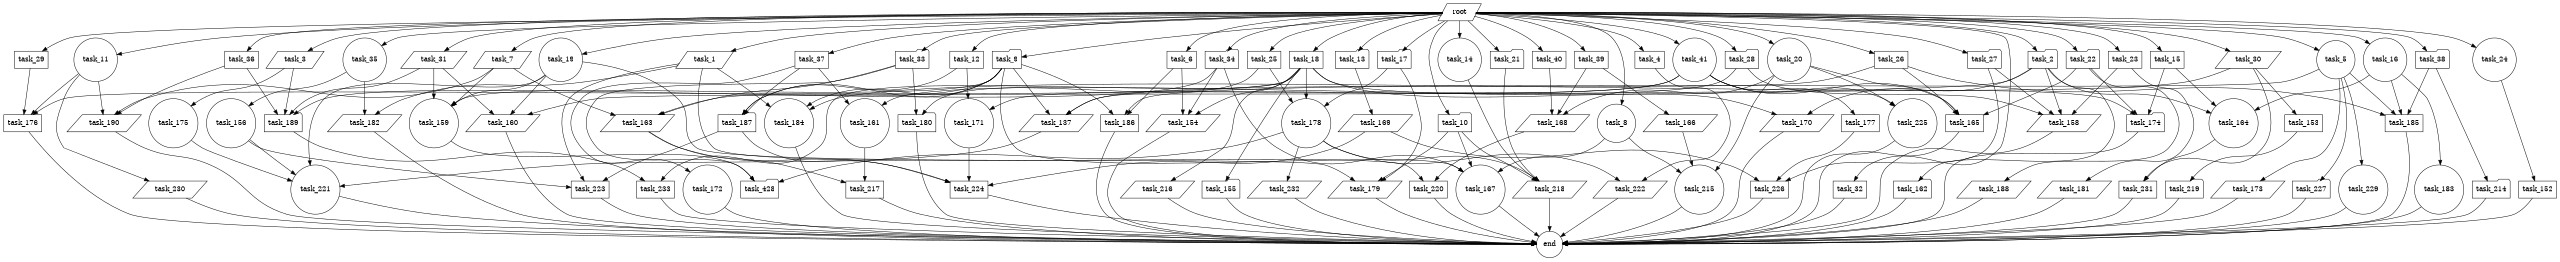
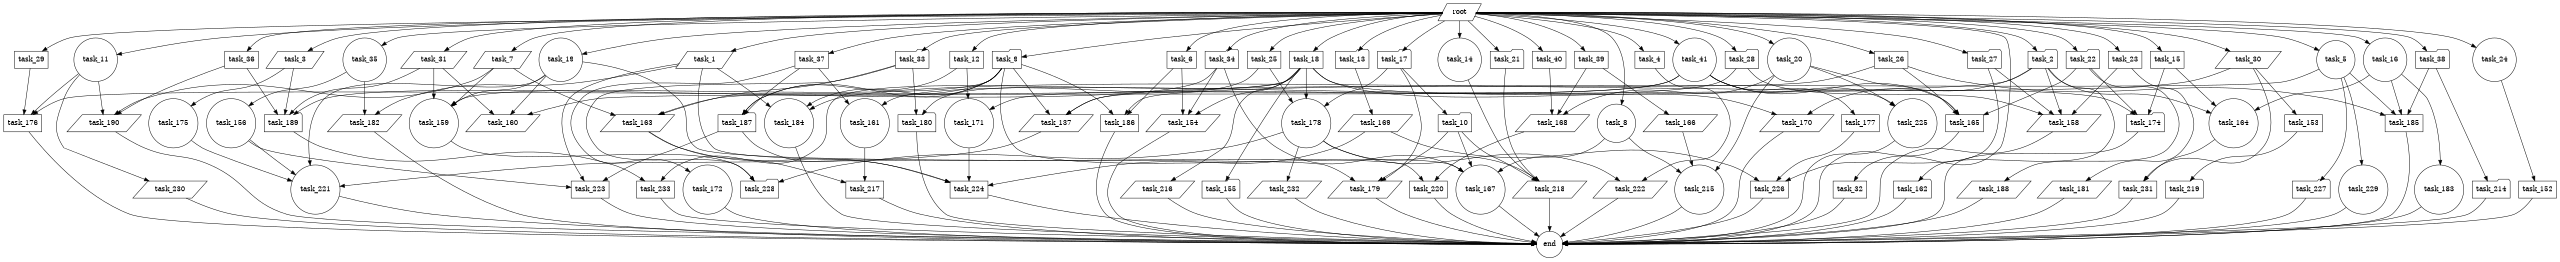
  digraph {
    node [shape=box]
    end [shape=circle]
    task_217
    task_171 [shape=circle]
    task_12
    task_187 [shape=folder]
    task_224
    task_223
    task_152
    task_160 [shape=parallelogram]
    task_189 [shape=folder]
    task_36
    task_190 [shape=parallelogram]
    task_233
    task_19 [shape=circle]
    task_221 [shape=circle]
    task_179 [shape=parallelogram]
    task_159 [shape=circle]
-   task_228 [shape=folder label=task_428]
+   task_228 [shape=folder]
    root [shape=parallelogram]
    task_10 [shape=folder]
    task_18
    task_33 [shape=folder]
    task_22 [shape=folder]
    task_15
    task_5 [shape=circle]
    task_14 [shape=circle]
    task_21 [shape=folder]
    task_38 [shape=folder]
    task_16 [shape=circle]
    task_7 [shape=parallelogram]
    task_24 [shape=circle]
    task_26
    task_30 [shape=parallelogram]
    task_17 [shape=folder]
    task_39
    task_27 [shape=folder]
    task_31 [shape=parallelogram]
    task_40
    task_41 [shape=circle]
    task_35 [shape=circle]
    task_3 [shape=parallelogram]
    task_8 [shape=circle]
    task_2 [shape=folder]
    task_28 [shape=folder]
    task_23
    task_25
    task_6
    task_32
    task_20 [shape=circle]
    task_9 [shape=folder]
    task_37
    task_1 [shape=parallelogram]
    task_4
    task_34 [shape=folder]
    task_29
    task_13 [shape=folder]
    task_11 [shape=circle]
    task_167 [shape=circle]
    task_218 [shape=parallelogram]
    task_154 [shape=parallelogram]
    task_155 [shape=folder]
    task_174 [shape=folder]
    task_170 [shape=parallelogram]
    task_216 [shape=parallelogram]
    task_176
    task_178 [shape=circle]
    task_163 [shape=parallelogram]
    task_180 [shape=folder]
    task_165
    task_188 [shape=parallelogram]
    task_164 [shape=circle]
    task_227 [shape=folder]
    task_229 [shape=circle]
-   task_173 [shape=parallelogram]
    task_185
    task_186
    task_214 [shape=folder]
    task_183 [shape=circle]
    n79 [label=task_137 shape=parallelogram]
    task_231
    task_153
    task_184 [shape=circle]
    task_168 [shape=parallelogram]
    task_166 [shape=parallelogram]
    task_226
    task_158 [shape=parallelogram]
    task_161 [shape=circle]
    task_225 [shape=circle]
    task_177
    task_182 [shape=parallelogram]
    task_156 [shape=circle]
    task_175 [shape=circle]
    task_215 [shape=circle]
    task_162 [shape=folder]
    task_181 [shape=parallelogram]
    task_172 [shape=circle]
    task_220
    task_222 [shape=parallelogram]
    task_169 [shape=parallelogram]
    task_230 [shape=parallelogram]
    task_232 [shape=parallelogram]
    task_219 [shape=folder]
    task_217 -> end
    task_171 -> task_224
    task_12 -> task_171
    task_12 -> task_187
    task_187 -> task_224
    task_187 -> task_223
    task_224 -> end
    task_223 -> end
    task_152 -> end
-   task_160 -> end
    task_189 -> task_233
    task_36 -> task_189
    task_36 -> task_190
    task_190 -> end
    task_233 -> end
    task_19 -> task_160
    task_19 -> task_221
    task_19 -> task_179
    task_19 -> task_159
    task_221 -> end
    task_179 -> end
    task_159 -> task_228
    root -> task_12
    root -> task_36
    root -> task_19
-   root -> task_10
+   task_17 -> task_10
    root -> task_18
    root -> task_33
    root -> task_22
    root -> task_15
    root -> task_5
    root -> task_14
    root -> task_21
    root -> task_38
    root -> task_16
    root -> task_7
    root -> task_24
    root -> task_26
    root -> task_30
    root -> task_17
    root -> task_39
    root -> task_27
    root -> task_31
    root -> task_40
    root -> task_41
    root -> task_35
    root -> task_3
    root -> task_8
    root -> task_2
    root -> task_28
    root -> task_23
    root -> task_25
    root -> task_6
    root -> task_32
    root -> task_20
    root -> task_9
    root -> task_37
    root -> task_1
    root -> task_4
    root -> task_34
    root -> task_29
    root -> task_13
    root -> task_11
    task_10 -> task_179
    task_10 -> task_167
    task_10 -> task_218
    task_18 -> task_233
    task_18 -> task_154
    task_18 -> task_155
    task_18 -> task_174
    task_18 -> task_170
    task_18 -> task_216
    task_18 -> task_176
    task_18 -> task_178
    task_33 -> task_228
    task_33 -> task_163
    task_33 -> task_180
    task_22 -> task_174
    task_22 -> task_165
    task_22 -> task_188
    task_15 -> task_174
    task_15 -> task_164
    task_5 -> task_227
    task_5 -> task_229
-   task_5 -> task_173
    task_5 -> task_185
    task_5 -> task_186
    task_14 -> task_218
    task_21 -> task_218
    task_38 -> task_185
    task_38 -> task_214
    task_16 -> task_164
    task_16 -> task_185
    task_16 -> task_183
    task_7 -> task_190
    task_7 -> task_159
    task_7 -> task_163
    task_24 -> task_152
    task_26 -> task_165
    task_26 -> task_185
    task_26 -> n79
    task_30 -> task_231
    task_30 -> task_153
    task_30 -> task_184
    task_17 -> task_179
    task_17 -> task_178
    task_39 -> task_168
    task_39 -> task_166
    task_27 -> task_226
    task_27 -> task_158
    task_31 -> task_160
    task_31 -> task_189
    task_31 -> task_159
    task_40 -> task_168
    task_41 -> task_171
    task_41 -> task_165
    task_41 -> task_161
    task_41 -> task_225
    task_41 -> task_177
    task_35 -> task_182
    task_35 -> task_156
    task_3 -> task_189
    task_3 -> task_175
    task_8 -> task_167
    task_8 -> task_215
    task_2 -> task_160
    task_2 -> task_170
    task_2 -> task_164
    task_2 -> task_158
    task_2 -> task_162
    task_28 -> n79
    task_28 -> task_158
    task_23 -> task_158
    task_23 -> task_181
    task_25 -> task_178
    task_25 -> task_180
    task_6 -> task_154
    task_6 -> task_186
    task_32 -> end
    task_20 -> task_165
    task_20 -> task_168
    task_20 -> task_225
    task_20 -> task_215
    task_9 -> task_187
    task_9 -> task_159
    task_9 -> task_167
    task_9 -> task_163
    task_9 -> task_186
    task_9 -> n79
    task_9 -> task_184
    task_37 -> task_187
    task_37 -> task_161
    task_37 -> task_172
    task_1 -> task_223
    task_1 -> task_184
    task_1 -> task_182
    task_1 -> task_220
    task_4 -> task_222
    task_34 -> task_189
    task_34 -> task_167
    task_34 -> task_154
    task_29 -> task_176
    task_13 -> task_169
    task_11 -> task_190
    task_11 -> task_176
    task_11 -> task_230
    task_167 -> end
    task_218 -> end
    task_154 -> end
    task_155 -> end
    task_174 -> end
    task_170 -> end
    task_216 -> end
    task_176 -> end
    task_178 -> task_228
    task_178 -> task_218
    task_178 -> task_222
    task_178 -> task_232
    task_163 -> task_217
    task_163 -> task_224
    task_180 -> end
    task_165 -> end
    task_188 -> end
    task_164 -> task_231
    task_227 -> end
    task_229 -> end
-   task_173 -> end
    task_185 -> end
    task_186 -> end
    task_214 -> end
    task_183 -> end
    n79 -> task_221
    task_231 -> end
    task_153 -> task_219
    task_184 -> end
    task_168 -> task_220
    task_166 -> task_215
    task_226 -> end
    task_158 -> end
    task_161 -> task_217
    task_225 -> end
    task_177 -> task_226
    task_182 -> end
    task_156 -> task_223
    task_156 -> task_221
    task_175 -> task_221
    task_215 -> end
    task_162 -> end
    task_181 -> end
    task_172 -> end
    task_220 -> end
    task_222 -> end
    task_169 -> task_224
    task_169 -> task_226
    task_230 -> end
    task_232 -> end
    task_219 -> end
  }
